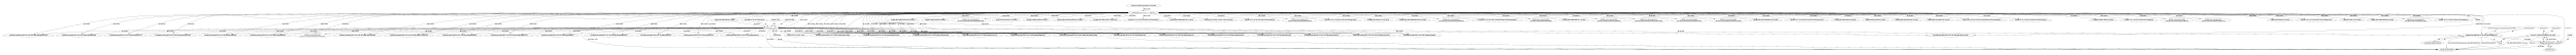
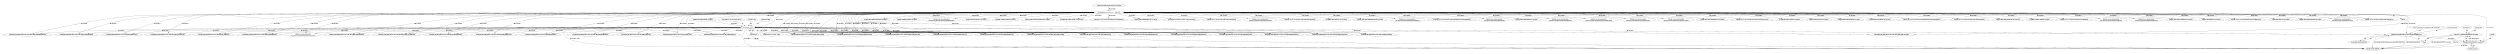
  digraph {
    fontname=Oswald
    node [fontname=Oswald]
    edge [fontname=Oswald]
    n1 [label="(Call,*pParam = (QOMX_INDEXEXTRADATATYPE *)paramData)"]
    n2 [label="(Call,(QOMX_INDEXEXTRADATATYPE *)paramData)"]
    n3 [label="(Block,)"]
    n4 [label="(MethodReturn,OMX_ERRORTYPE)"]
    n5 [label="(Identifier,paramData)"]
    n6 [label="(Call,VALIDATE_OMX_PARAM_DATA(paramData, QOMX_INDEXEXTRADATATYPE))"]
    n7 [label="(Identifier,QOMX_INDEXEXTRADATATYPE)"]
    n8 [label="(Call,paramData == NULL)"]
    n9 [label="(Call,VALIDATE_OMX_PARAM_DATA(paramData, OMX_VIDEO_PARAM_MPEG4TYPE))"]
    n10 [label="(Call,VALIDATE_OMX_PARAM_DATA(paramData, OMX_PARAM_PORTDEFINITIONTYPE))"]
    n11 [label="(Call,VALIDATE_OMX_PARAM_DATA(paramData, QOMX_VIDEO_PARAM_LTRCOUNT_TYPE))"]
    n12 [label="(Call,VALIDATE_OMX_PARAM_DATA(paramData, OMX_VIDEO_PARAM_PORTFORMATTYPE))"]
    n13 [label="(Call,VALIDATE_OMX_PARAM_DATA(paramData, OMX_VIDEO_PARAM_INTRAREFRESHTYPE))"]
    n14 [label="(Call,VALIDATE_OMX_PARAM_DATA(paramData, QOMX_VIDEO_HIERARCHICALLAYERS))"]
    n15 [label="(Call,VALIDATE_OMX_PARAM_DATA(paramData, OMX_QCOM_PARAM_PORTDEFINITIONTYPE))"]
    n16 [label="(Call,handle->venc_set_param(paramData,\n (OMX_INDEXTYPE) OMX_QcomIndexParamSetMVSearchrange))"]
    n17 [label="(Call,VALIDATE_OMX_PARAM_DATA(paramData, OMX_QCOM_VIDEO_PARAM_VUI_TIMING_INFO))"]
    n18 [label="(Call,VALIDATE_OMX_PARAM_DATA(paramData, OMX_QCOM_VIDEO_PARAM_QPRANGETYPE))"]
    n19 [label="(Call,VALIDATE_OMX_PARAM_DATA(paramData, QOMX_EXTNINDEX_PARAMTYPE))"]
    n20 [label="(Call,VALIDATE_OMX_PARAM_DATA(paramData, OMX_PRIORITYMGMTTYPE))"]
    n21 [label="(Call,VALIDATE_OMX_PARAM_DATA(paramData, OMX_PORT_PARAM_TYPE))"]
    n22 [label="(Call,VALIDATE_OMX_PARAM_DATA(paramData, OMX_VIDEO_PARAM_ERRORCORRECTIONTYPE))"]
    n23 [label="(Call,VALIDATE_OMX_PARAM_DATA(paramData, StoreMetaDataInBuffersParams))"]
    n24 [label="(Call,VALIDATE_OMX_PARAM_DATA(paramData, QOMX_EXTNINDEX_PARAMTYPE))"]
    n25 [label="(Call,VALIDATE_OMX_PARAM_DATA(paramData, OMX_QCOM_VIDEO_PARAM_PEAK_BITRATE))"]
    n26 [label="(Call,VALIDATE_OMX_PARAM_DATA(paramData, OMX_VIDEO_PARAM_PROFILELEVELTYPE))"]
    n27 [label="(Call,VALIDATE_OMX_PARAM_DATA(paramData, OMX_QCOM_VIDEO_CONFIG_H264_AUD))"]
    n28 [label="(Call,VALIDATE_OMX_PARAM_DATA(paramData, PrependSPSPPSToIDRFramesParams))"]
    n29 [label="(Call,VALIDATE_OMX_PARAM_DATA(paramData, OMX_PARAM_COMPONENTROLETYPE))"]
    n30 [label="(Call,VALIDATE_OMX_PARAM_DATA(paramData, QOMX_EXTNINDEX_VIDEO_HYBRID_HP_MODE))"]
    n31 [label="(Call,VALIDATE_OMX_PARAM_DATA(paramData, QOMX_VIDEO_PARAM_LTRMODE_TYPE))"]
    n32 [label="(Identifier,NULL)"]
    n33 [label="(Call,VALIDATE_OMX_PARAM_DATA(paramData, OMX_VIDEO_PARAM_AVCTYPE))"]
    n34 [label="(Call,VALIDATE_OMX_PARAM_DATA(paramData, OMX_VIDEO_PARAM_QUANTIZATIONTYPE))"]
    n35 [label="(Call,VALIDATE_OMX_PARAM_DATA(paramData, OMX_VIDEO_PARAM_BITRATETYPE))"]
    n36 [label="(ControlStructure,if (paramData == NULL))"]
    n37 [label="(Call,VALIDATE_OMX_PARAM_DATA(paramData, OMX_PARAM_BUFFERSUPPLIERTYPE))"]
    n38 [label="(Call,VALIDATE_OMX_PARAM_DATA(paramData, QOMX_EXTNINDEX_PARAMTYPE))"]
    n39 [label="(Call,VALIDATE_OMX_PARAM_DATA(paramData, OMX_QCOM_VIDEO_PARAM_PERF_LEVEL))"]
    n40 [label="(Call,VALIDATE_OMX_PARAM_DATA(paramData, QOMX_EXTNINDEX_VIDEO_INITIALQP))"]
    n41 [label="(Call,(OMX_VIDEO_PARAM_H263TYPE*)paramData)"]
    n42 [label="(MethodParameterIn,OMX_IN OMX_PTR        paramData)"]
    n43 [label="(Call,(OMX_VIDEO_PARAM_PROFILELEVELTYPE*)paramData)"]
    n44 [label="(Call,(QOMX_EXTNINDEX_PARAMTYPE*)paramData)"]
    n45 [label="(Call,handle->venc_set_param(paramData,\n (OMX_INDEXTYPE)OMX_QcomIndexParamVideoHybridHierpMode))"]
    n46 [label="(Call,(StoreMetaDataInBuffersParams*)paramData)"]
    n47 [label="(Call,(QOMX_EXTNINDEX_PARAMTYPE*)paramData)"]
    n48 [label="(Call,(OMX_QCOM_VIDEO_PARAM_QPRANGETYPE*) paramData)"]
    n49 [label="(Call,(QOMX_VIDEO_PARAM_LTRCOUNT_TYPE*)paramData)"]
    n50 [label="(Call,handle->venc_set_param(paramData,OMX_IndexParamPortDefinition))"]
    n51 [label="(Call,(OMX_PARAM_COMPONENTROLETYPE *) paramData)"]
    n52 [label="(Call,memcpy(&m_sParamInitqp, paramData, sizeof(m_sParamInitqp)))"]
    n53 [label="(Call,handle->venc_set_param(paramData,OMX_IndexParamPortDefinition))"]
    n54 [label="(Call,handle->venc_set_param(paramData,\n (OMX_INDEXTYPE)OMX_QcomIndexEnableH263PlusPType))"]
    n55 [label="(Call,handle->venc_set_param(paramData, OMX_IndexParamVideoQuantization))"]
    n56 [label="(Call,(QOMX_VIDEO_PARAM_NULL_TYPE*)paramData)"]
    n57 [label="(Call,(OMX_VIDEO_PARAM_ERRORCORRECTIONTYPE*)paramData)"]
    n58 [label="(Call,handle->venc_set_param(paramData,\n (OMX_INDEXTYPE)OMX_QcomIndexEnableSliceDeliveryMode))"]
    n59 [label="(Call,handle->venc_set_param(paramData, (OMX_INDEXTYPE)QOMX_IndexParamVideoLTRMode))"]
    n60 [label="(Call,handle->venc_set_param(paramData,\n (OMX_INDEXTYPE)QOMX_IndexParamVideoInitialQp))"]
    n61 [label="(Call,(OMX_PARAM_PORTDEFINITIONTYPE *) paramData)"]
    n62 [label="(Call,handle->venc_set_param(paramData,\n (OMX_INDEXTYPE)OMX_QcomIndexParamVideoQPRange))"]
    n63 [label="(Call,handle->venc_set_param(paramData,\n (OMX_INDEXTYPE)OMX_QcomIndexParamSequenceHeaderWithIDR))"]
    n64 [label="(Call,handle->venc_set_param(paramData,\n (OMX_INDEXTYPE)OMX_QcomIndexParamH264AUDelimiter))"]
    n65 [label="(Call,handle->venc_set_param(paramData,\n (OMX_INDEXTYPE) OMX_QcomIndexParamH264VUITimingInfo))"]
    n66 [label="(Call,(OMX_VIDEO_PARAM_INTRAREFRESHTYPE*)paramData)"]
    n67 [label="(Call,handle->venc_set_param(paramData, OMX_IndexParamVideoErrorCorrection))"]
    n68 [label="(Call,(OMX_VIDEO_PARAM_MPEG4TYPE*)paramData)"]
    n69 [label="(Call,(OMX_VIDEO_PARAM_AVCTYPE*)paramData)"]
    n70 [label="(Call,(OMX_PARAM_BUFFERSUPPLIERTYPE*) paramData)"]
    n71 [label="(Call,(OMX_VIDEO_PARAM_BITRATETYPE*)paramData)"]
    n72 [label="(Call,handle->venc_set_param(paramData, (OMX_INDEXTYPE)QOMX_IndexParamVideoLTRCount))"]
    n73 [label="(Call,handle->venc_set_param(paramData,OMX_IndexParamVideoIntraRefresh))"]
+   n74 [label="(Call,(OMX_VIDEO_PARAM_QUANTIZATIONTYPE*) paramData)"]
    n75 [label="(Call,(QOMX_EXTNINDEX_PARAMTYPE*)paramData)"]
    n76 [label="(Call,handle->venc_set_param(paramData,OMX_IndexParamVideoH263))"]
    n77 [label="(Call,handle->venc_set_param(paramData,\n (OMX_INDEXTYPE) OMX_QcomIndexParamPeakBitrate))"]
    n78 [label="(Call,handle->venc_set_param(paramData,\n (OMX_INDEXTYPE)OMX_QcomIndexHierarchicalStructure))"]
+   n79 [label="(Call,(OMX_VIDEO_PARAM_PORTFORMATTYPE *)paramData)"]
    n80 [label="(Call,(OMX_PRIORITYMGMTTYPE*) paramData)"]
    n81 [label="(Call,handle->venc_set_param(paramData,OMX_IndexParamVideoPortFormat))"]
    n82 [label="(Call,(OMX_PORT_PARAM_TYPE*)(paramData))"]
    n83 [label="(Call,(QOMX_VIDEO_HIERARCHICALLAYERS*)paramData)"]
    n84 [label="(Call,handle->venc_set_param(paramData,\n (OMX_INDEXTYPE) OMX_QcomIndexParamPerfLevel))"]
    n85 [label="(Call,handle->venc_set_param(paramData,OMX_IndexParamVideoBitrate))"]
    1000109
    n87 [label="(Call,(OMX_QCOM_PARAM_PORTDEFINITIONTYPE*)paramData)"]
    n88 [label="(Literal,\"ERROR: Get Param in Invalid paramData\")"]
    n89 [label="(Identifier,m_state)"]
    n90 [label="(Literal,\"set_parameter: OMX_QcomIndexParamIndexExtraDataType\")"]
    n91 [label="(Identifier,pParam)"]
    n92 [label="(Identifier,enable)"]
    n93 [label="(Identifier,paramData)"]
    n94 [label="(Identifier,paramData)"]
    1002299
    n1 -> n2 [label="CFG: "]
    n1 -> n3 [label="AST: "]
    n1 -> n4 [label="DDG: (QOMX_INDEXEXTRADATATYPE *)paramData"]
    n1 -> n4 [label="DDG: pParam"]
    n2 -> n1 [label="AST: "]
    n2 -> n1 [label="DDG: paramData"]
    n2 -> n4 [label="DDG: paramData"]
    n2 -> n5 [label="CFG: "]
    n5 -> n2 [label="AST: "]
    n6 -> n2 [label="DDG: paramData"]
    n6 -> n3 [label="AST: "]
    n6 -> n4 [label="DDG: VALIDATE_OMX_PARAM_DATA(paramData, QOMX_INDEXEXTRADATATYPE)"]
    n6 -> n4 [label="DDG: QOMX_INDEXEXTRADATATYPE"]
    n6 -> n7 [label="CFG: "]
    n7 -> n6 [label="AST: "]
    n8 -> n4 [label="DDG: paramData"]
    n8 -> n4 [label="DDG: NULL"]
    n8 -> n4 [label="DDG: paramData == NULL"]
    n8 -> n6 [label="DDG: paramData"]
    n8 -> n9 [label="DDG: paramData"]
    n8 -> n10 [label="DDG: paramData"]
    n8 -> n11 [label="DDG: paramData"]
    n8 -> n12 [label="DDG: paramData"]
    n8 -> n13 [label="DDG: paramData"]
    n8 -> n14 [label="DDG: paramData"]
    n8 -> n15 [label="DDG: paramData"]
    n8 -> n16 [label="DDG: paramData"]
    n8 -> n17 [label="DDG: paramData"]
    n8 -> n18 [label="DDG: paramData"]
    n8 -> n19 [label="DDG: paramData"]
    n8 -> n20 [label="DDG: paramData"]
    n8 -> n21 [label="DDG: paramData"]
    n8 -> n22 [label="DDG: paramData"]
    n8 -> n23 [label="DDG: paramData"]
    n8 -> n24 [label="DDG: paramData"]
    n8 -> n25 [label="DDG: paramData"]
    n8 -> n26 [label="DDG: paramData"]
    n8 -> n27 [label="DDG: paramData"]
    n8 -> n28 [label="DDG: paramData"]
    n8 -> n29 [label="DDG: paramData"]
    n8 -> n30 [label="DDG: paramData"]
    n8 -> n31 [label="DDG: paramData"]
    n8 -> n32 [label="CFG: "]
    n8 -> n33 [label="DDG: paramData"]
    n8 -> n34 [label="DDG: paramData"]
    n8 -> n35 [label="DDG: paramData"]
    n8 -> n36 [label="AST: "]
    n8 -> n37 [label="DDG: paramData"]
    n8 -> n38 [label="DDG: paramData"]
    n8 -> n39 [label="DDG: paramData"]
    n8 -> n40 [label="DDG: paramData"]
    n32 -> n8 [label="AST: "]
    n41 -> n8 [label="DDG: paramData"]
    n42 -> n2 [label="DDG: paramData"]
    n42 -> n4 [label="DDG: paramData"]
    n42 -> n6 [label="DDG: paramData"]
    n42 -> n8 [label="DDG: paramData"]
    n42 -> n9 [label="DDG: paramData"]
    n42 -> n10 [label="DDG: paramData"]
    n42 -> n11 [label="DDG: paramData"]
    n42 -> n12 [label="DDG: paramData"]
    n42 -> n13 [label="DDG: paramData"]
    n42 -> n14 [label="DDG: paramData"]
    n42 -> n15 [label="DDG: paramData"]
    n42 -> n16 [label="DDG: paramData"]
    n42 -> n17 [label="DDG: paramData"]
    n42 -> n18 [label="DDG: paramData"]
    n42 -> n19 [label="DDG: paramData"]
    n42 -> n20 [label="DDG: paramData"]
    n42 -> n21 [label="DDG: paramData"]
    n42 -> n22 [label="DDG: paramData"]
    n42 -> n23 [label="DDG: paramData"]
    n42 -> n24 [label="DDG: paramData"]
    n42 -> n25 [label="DDG: paramData"]
    n42 -> n26 [label="DDG: paramData"]
    n42 -> n27 [label="DDG: paramData"]
    n42 -> n28 [label="DDG: paramData"]
    n42 -> n29 [label="DDG: paramData"]
    n42 -> n30 [label="DDG: paramData"]
    n42 -> n31 [label="DDG: paramData"]
    n42 -> n33 [label="DDG: paramData"]
    n42 -> n34 [label="DDG: paramData"]
    n42 -> n35 [label="DDG: paramData"]
    n42 -> n37 [label="DDG: paramData"]
    n42 -> n38 [label="DDG: paramData"]
    n42 -> n39 [label="DDG: paramData"]
    n42 -> n40 [label="DDG: paramData"]
    n42 -> n41 [label="DDG: paramData"]
    n42 -> n43 [label="DDG: paramData"]
    n42 -> n44 [label="DDG: paramData"]
    n42 -> n45 [label="DDG: paramData"]
    n42 -> n46 [label="DDG: paramData"]
    n42 -> n47 [label="DDG: paramData"]
    n42 -> n48 [label="DDG: paramData"]
    n42 -> n49 [label="DDG: paramData"]
    n42 -> n50 [label="DDG: paramData"]
    n42 -> n51 [label="DDG: paramData"]
    n42 -> n52 [label="DDG: paramData"]
    n42 -> n53 [label="DDG: paramData"]
    n42 -> n54 [label="DDG: paramData"]
    n42 -> n55 [label="DDG: paramData"]
    n42 -> n56 [label="DDG: paramData"]
    n42 -> n57 [label="DDG: paramData"]
    n42 -> n58 [label="DDG: paramData"]
    n42 -> n59 [label="DDG: paramData"]
    n42 -> n60 [label="DDG: paramData"]
    n42 -> n61 [label="DDG: paramData"]
    n42 -> n62 [label="DDG: paramData"]
    n42 -> n63 [label="DDG: paramData"]
    n42 -> n64 [label="DDG: paramData"]
    n42 -> n65 [label="DDG: paramData"]
    n42 -> n66 [label="DDG: paramData"]
    n42 -> n67 [label="DDG: paramData"]
    n42 -> n68 [label="DDG: paramData"]
    n42 -> n69 [label="DDG: paramData"]
    n42 -> n70 [label="DDG: paramData"]
    n42 -> n71 [label="DDG: paramData"]
    n42 -> n72 [label="DDG: paramData"]
    n42 -> n73 [label="DDG: paramData"]
+   n42 -> n74 [label="DDG: paramData"]
    n42 -> n75 [label="DDG: paramData"]
    n42 -> n76 [label="DDG: paramData"]
    n42 -> n77 [label="DDG: paramData"]
    n42 -> n78 [label="DDG: paramData"]
+   n42 -> n79 [label="DDG: paramData"]
    n42 -> n80 [label="DDG: paramData"]
    n42 -> n81 [label="DDG: paramData"]
    n42 -> n82 [label="DDG: paramData"]
    n42 -> n83 [label="DDG: paramData"]
    n42 -> n84 [label="DDG: paramData"]
    n42 -> n85 [label="DDG: paramData"]
    n42 -> 1000109 [label="AST: "]
    n87 -> n42 [label="DDG: paramData"]
    n88 -> n8 [label="CFG: "]
    n89 -> n8 [label="CFG: "]
    n90 -> n6 [label="CFG: "]
    n91 -> n1 [label="AST: "]
    n92 -> n1 [label="CFG: "]
    n93 -> n8 [label="AST: "]
    n94 -> n6 [label="AST: "]
    1002299 -> n2 [label="AST: "]
  }
